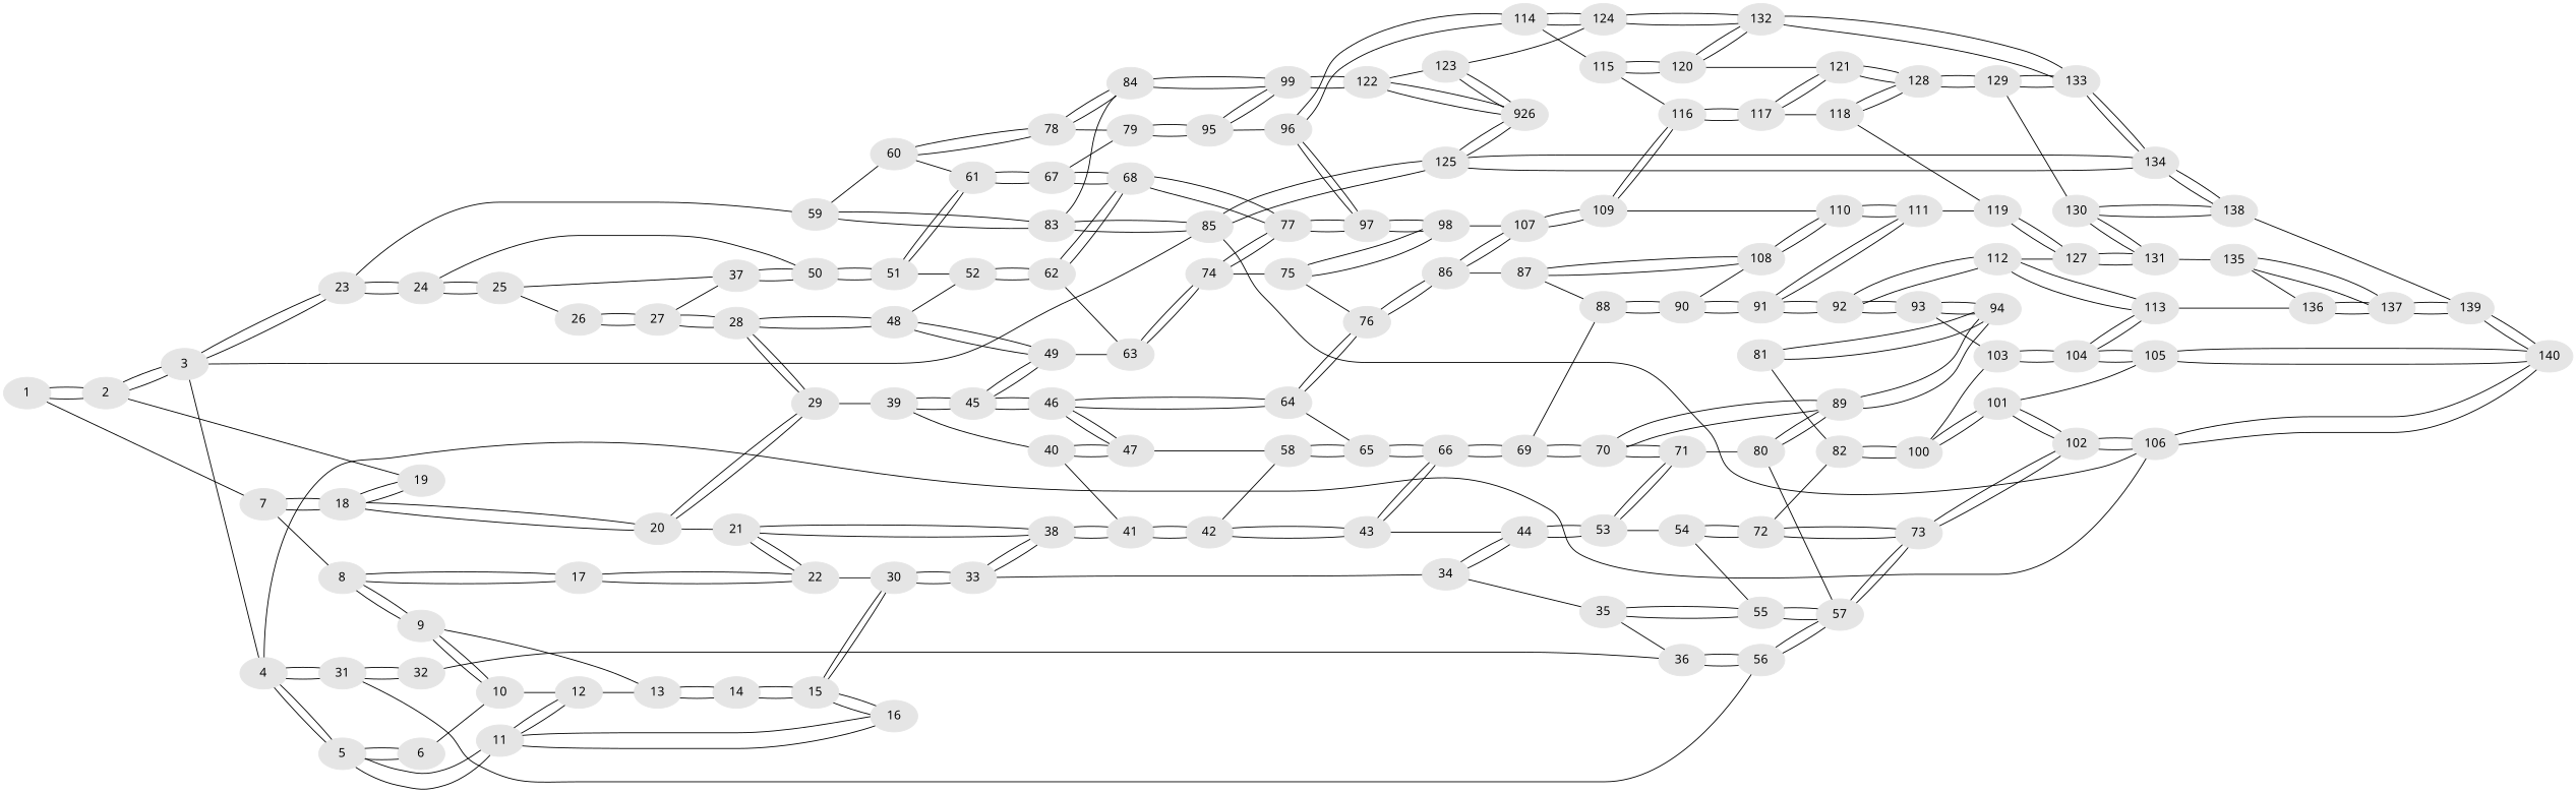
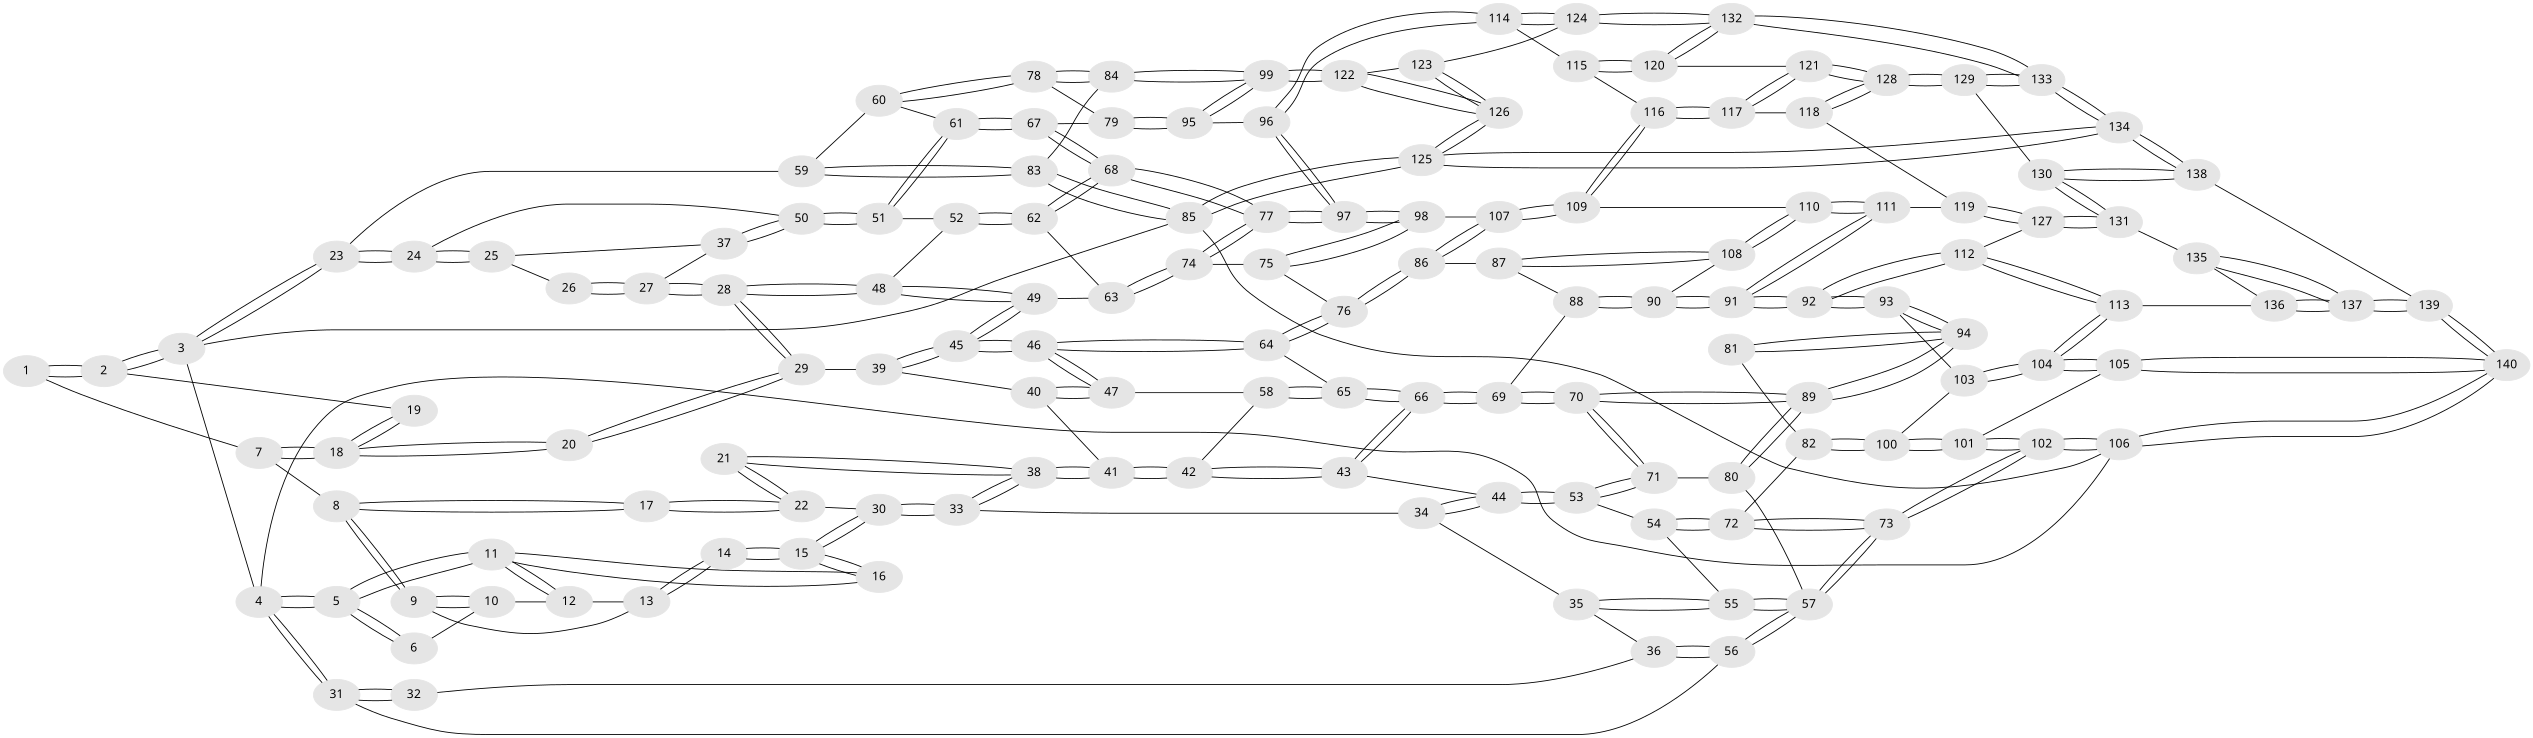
  graph {
    fontname="Noto Sans"
    rankdir=LR
    node [color=gray90 fontname="Noto Sans" style=filled]
    edge [fontname="Noto Sans"]
    1
    2
    7
    3
    19
    8
    18
    4
    23
    85
    5
    31
    106
    24
    59
    125
    6
    11
    32
    56
    140
    10
    12
    16
    9
    17
    20
    13
    22
    14
    15
    30
    33
    21
    29
    26
    27
    38
    39
    41
    25
    50
    60
    83
    37
    51
    28
    48
    49
    52
    40
    45
    34
    36
    57
    35
    44
    55
    53
    42
    47
    46
    58
    43
    66
    65
    69
    54
    71
    64
    63
    76
    62
    74
    61
    67
    68
    72
    80
    73
    82
    102
    78
    84
    79
    77
    75
    86
    70
    88
    95
    97
    89
    90
    94
    100
    98
    107
    87
    99
    96
    81
    103
    101
    122
-   126 [label=926]
+   126
    134
    108
    109
    110
    91
    92
    111
    93
    112
    119
    113
    127
    104
    114
    115
    124
    123
    105
    136
    116
    117
    131
    137
    120
    132
    121
    118
    128
    129
    133
    138
    135
    130
    139
    1 -- 2
    1 -- 2
    1 -- 7
    2 -- 3
    2 -- 3
    2 -- 19
    7 -- 8
    7 -- 18
    7 -- 18
    3 -- 4
    3 -- 23
    3 -- 23
    3 -- 85
    8 -- 9
    8 -- 9
    8 -- 17
    8 -- 17
    18 -- 19
    18 -- 19
    18 -- 20
    18 -- 20
    4 -- 5
    4 -- 5
    4 -- 31
    4 -- 31
    4 -- 106
    23 -- 24
    23 -- 24
    23 -- 59
    85 -- 106
    85 -- 125
    85 -- 125
    5 -- 6
    5 -- 6
    5 -- 11
    5 -- 11
    31 -- 32
    31 -- 32
    31 -- 56
    106 -- 140
    106 -- 140
    24 -- 25
    24 -- 25
    24 -- 50
    59 -- 60
    59 -- 83
    59 -- 83
    125 -- 126
    125 -- 126
    125 -- 134
    125 -- 134
    6 -- 10
    11 -- 12
    11 -- 12
    11 -- 16
    11 -- 16
    32 -- 36
    56 -- 57
    56 -- 57
    10 -- 12
    12 -- 13
    9 -- 10
    9 -- 10
    9 -- 13
    17 -- 22
    17 -- 22
-   20 -- 21
    20 -- 29
    20 -- 29
    13 -- 14
    13 -- 14
    22 -- 30
    14 -- 15
    14 -- 15
    15 -- 16
    15 -- 16
    15 -- 30
    15 -- 30
    30 -- 33
    30 -- 33
    33 -- 38
    33 -- 38
    33 -- 34
    21 -- 22
    21 -- 22
    21 -- 38
    21 -- 38
    29 -- 39
    26 -- 27
    26 -- 27
    27 -- 37
    27 -- 28
    27 -- 28
    38 -- 41
    38 -- 41
    39 -- 40
    39 -- 45
    39 -- 45
    41 -- 42
    41 -- 42
    25 -- 26
    25 -- 37
    50 -- 51
    50 -- 51
    60 -- 61
    60 -- 78
    60 -- 78
    83 -- 85
    83 -- 85
    83 -- 84
    37 -- 50
    37 -- 50
    51 -- 52
    51 -- 61
    51 -- 61
    28 -- 29
    28 -- 29
    28 -- 48
    28 -- 48
    48 -- 49
    48 -- 49
    48 -- 52
    49 -- 63
    52 -- 62
    52 -- 62
    40 -- 41
    40 -- 47
    40 -- 47
    45 -- 49
    45 -- 49
    45 -- 46
    45 -- 46
    34 -- 35
    34 -- 44
    34 -- 44
    36 -- 56
    36 -- 56
    57 -- 73
    57 -- 73
    35 -- 36
    35 -- 55
    35 -- 55
    44 -- 53
    44 -- 53
    55 -- 57
    55 -- 57
    53 -- 54
    53 -- 71
    53 -- 71
    42 -- 58
    42 -- 43
    42 -- 43
    47 -- 58
    46 -- 47
    46 -- 47
    46 -- 64
    46 -- 64
    58 -- 65
    58 -- 65
    43 -- 44
    43 -- 66
    43 -- 66
    66 -- 69
    66 -- 69
    65 -- 66
    65 -- 66
    69 -- 70
    69 -- 70
    69 -- 88
    54 -- 55
    54 -- 72
    54 -- 72
    71 -- 80
    64 -- 65
    64 -- 76
    64 -- 76
    63 -- 74
    63 -- 74
    76 -- 86
    76 -- 86
    62 -- 63
    62 -- 68
    62 -- 68
    74 -- 77
    74 -- 77
    74 -- 75
    61 -- 67
    61 -- 67
    67 -- 68
    67 -- 68
    67 -- 79
    68 -- 77
    68 -- 77
    72 -- 73
    72 -- 73
    72 -- 82
    80 -- 57
    80 -- 89
    80 -- 89
    73 -- 102
    73 -- 102
    82 -- 100
    82 -- 100
    102 -- 106
    102 -- 106
    78 -- 84
    78 -- 84
    78 -- 79
    84 -- 99
    84 -- 99
    79 -- 95
    79 -- 95
    77 -- 97
    77 -- 97
    75 -- 76
    75 -- 98
    75 -- 98
    86 -- 107
    86 -- 107
    86 -- 87
    70 -- 71
    70 -- 71
    70 -- 89
    70 -- 89
    88 -- 90
    88 -- 90
    95 -- 99
    95 -- 99
    95 -- 96
    97 -- 98
    97 -- 98
    89 -- 94
    89 -- 94
    90 -- 108
    90 -- 91
    90 -- 91
    100 -- 103
    100 -- 101
    100 -- 101
    98 -- 107
    107 -- 109
    107 -- 109
    87 -- 88
    87 -- 108
    87 -- 108
    99 -- 122
    99 -- 122
    96 -- 97
    96 -- 97
    96 -- 114
    96 -- 114
    81 -- 82
    81 -- 94
    81 -- 94
    103 -- 104
    103 -- 104
    101 -- 102
    101 -- 102
    101 -- 105
    122 -- 126
    122 -- 126
    122 -- 123
    134 -- 138
    134 -- 138
    108 -- 110
    108 -- 110
    109 -- 110
    109 -- 116
    109 -- 116
    110 -- 111
    110 -- 111
    91 -- 92
    91 -- 92
    91 -- 111
    91 -- 111
    92 -- 93
    92 -- 93
    92 -- 112
    92 -- 112
    111 -- 119
    93 -- 94
    93 -- 94
    93 -- 103
    112 -- 113
    112 -- 113
    112 -- 127
    119 -- 127
    119 -- 127
    113 -- 136
    127 -- 131
    127 -- 131
    104 -- 113
    104 -- 113
    104 -- 105
    104 -- 105
    114 -- 115
    114 -- 124
    114 -- 124
    115 -- 116
    115 -- 120
    115 -- 120
    124 -- 132
    124 -- 132
    123 -- 126
    123 -- 126
    123 -- 124
    105 -- 140
    105 -- 140
    136 -- 137
    136 -- 137
    116 -- 117
    116 -- 117
    117 -- 121
    117 -- 121
    117 -- 118
    131 -- 135
    137 -- 139
    137 -- 139
    120 -- 132
    120 -- 132
    120 -- 121
    132 -- 133
    132 -- 133
    121 -- 128
    121 -- 128
    118 -- 119
    118 -- 128
    118 -- 128
    128 -- 129
    128 -- 129
    129 -- 133
    129 -- 133
    129 -- 130
    133 -- 134
    133 -- 134
    138 -- 139
    135 -- 136
    135 -- 137
    135 -- 137
    130 -- 131
    130 -- 131
    130 -- 138
    130 -- 138
    139 -- 140
    139 -- 140
  }
